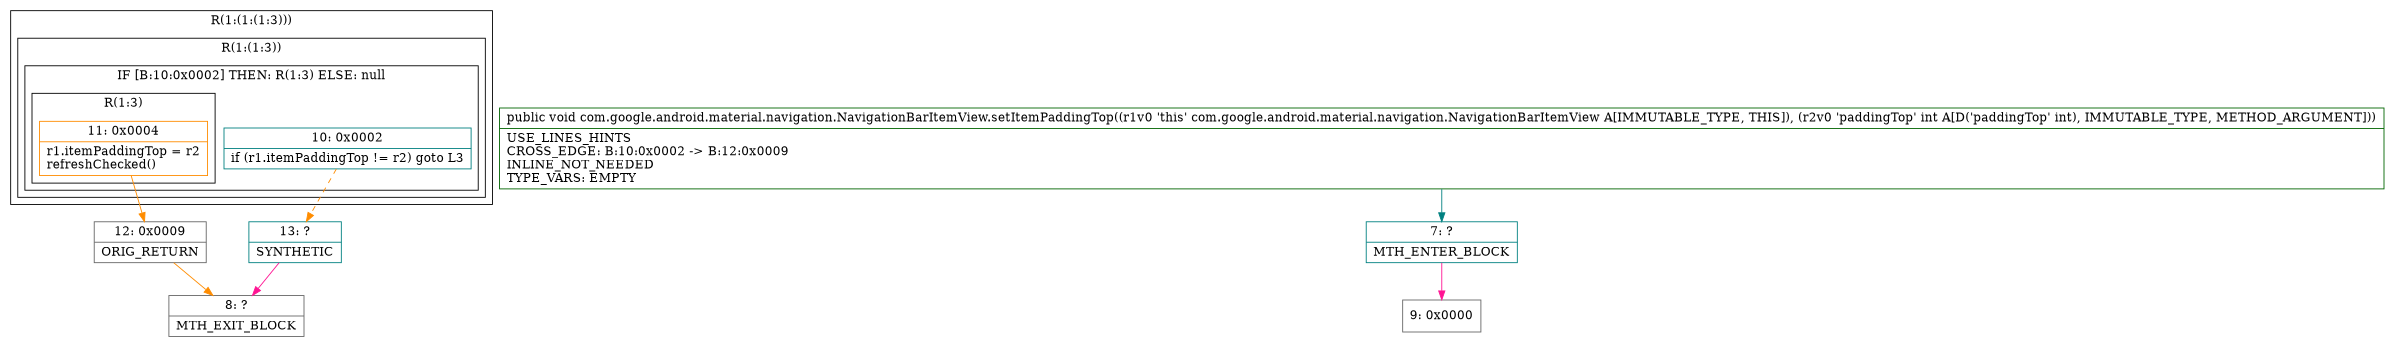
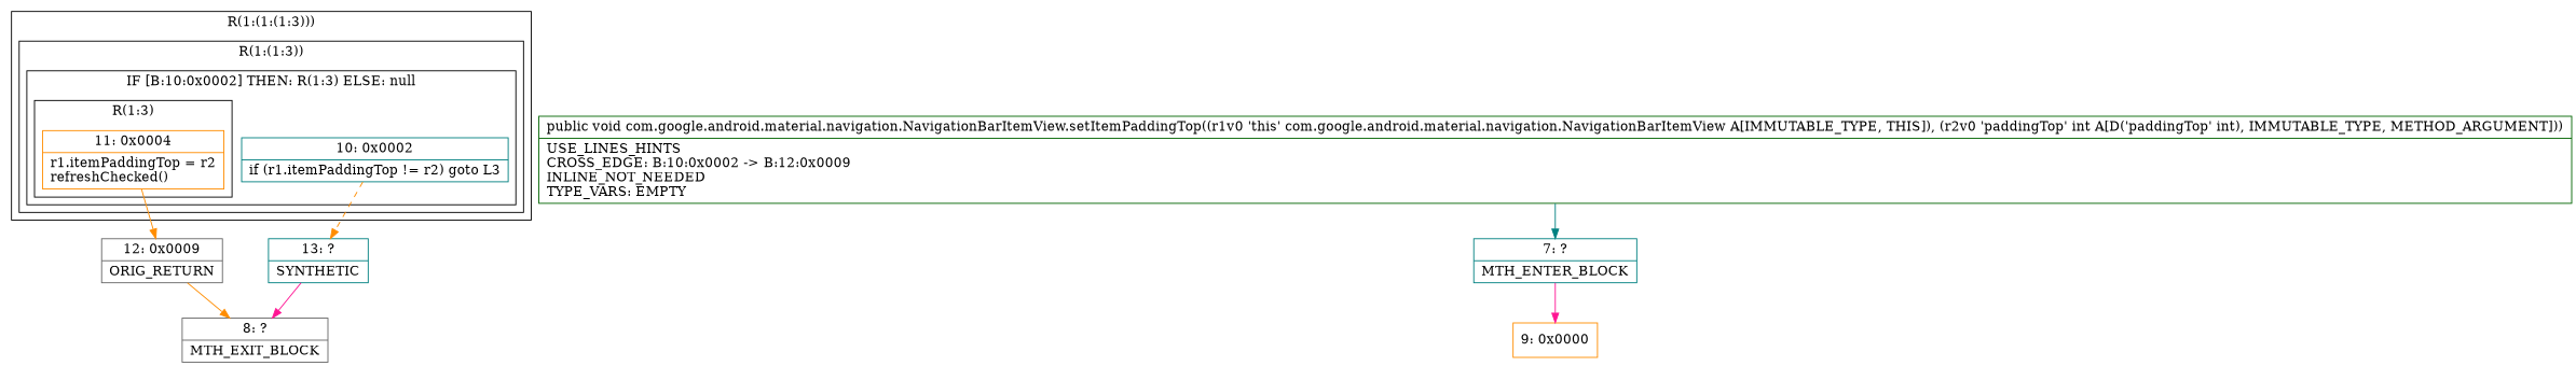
  digraph {
    node [color=teal shape=record]
    edge [color=darkorange]
    n1 [color=darkorange label="{11\:\ 0x0004|r1.itemPaddingTop = r2\lrefreshChecked()\l}"]
    n2 [label="{10\:\ 0x0002|if (r1.itemPaddingTop != r2) goto L3\l}"]
    n3 [color=gray40 label="{12\:\ 0x0009|ORIG_RETURN\l}"]
    n4 [label="{13\:\ ?|SYNTHETIC\l}"]
    n5 [color=gray40 label="{8\:\ ?|MTH_EXIT_BLOCK\l}"]
    n6 [label="{7\:\ ?|MTH_ENTER_BLOCK\l}"]
-   n7 [color=gray40 label="{9\:\ 0x0000}"]
+   n7 [color=darkorange label="{9\:\ 0x0000}"]
    n8 [color=darkgreen label="{public void com.google.android.material.navigation.NavigationBarItemView.setItemPaddingTop((r1v0 'this' com.google.android.material.navigation.NavigationBarItemView A[IMMUTABLE_TYPE, THIS]), (r2v0 'paddingTop' int A[D('paddingTop' int), IMMUTABLE_TYPE, METHOD_ARGUMENT]))  | USE_LINES_HINTS\lCROSS_EDGE: B:10:0x0002 \-\> B:12:0x0009\lINLINE_NOT_NEEDED\lTYPE_VARS: EMPTY\l}"]
    subgraph cluster_1 {
      label="R(1:(1:(1:3)))"
      subgraph cluster_2 {
        label="R(1:(1:3))"
        subgraph cluster_3 {
          label="IF [B:10:0x0002] THEN: R(1:3) ELSE: null"
          n2
          subgraph cluster_4 {
            label="R(1:3)"
            n1
          }
        }
      }
    }
    n1 -> n3
    n2 -> n4 [style=dashed]
    n3 -> n5
    n4 -> n5 [color=deeppink]
    n6 -> n7 [color=deeppink]
    n8 -> n6 [color=teal]
  }
